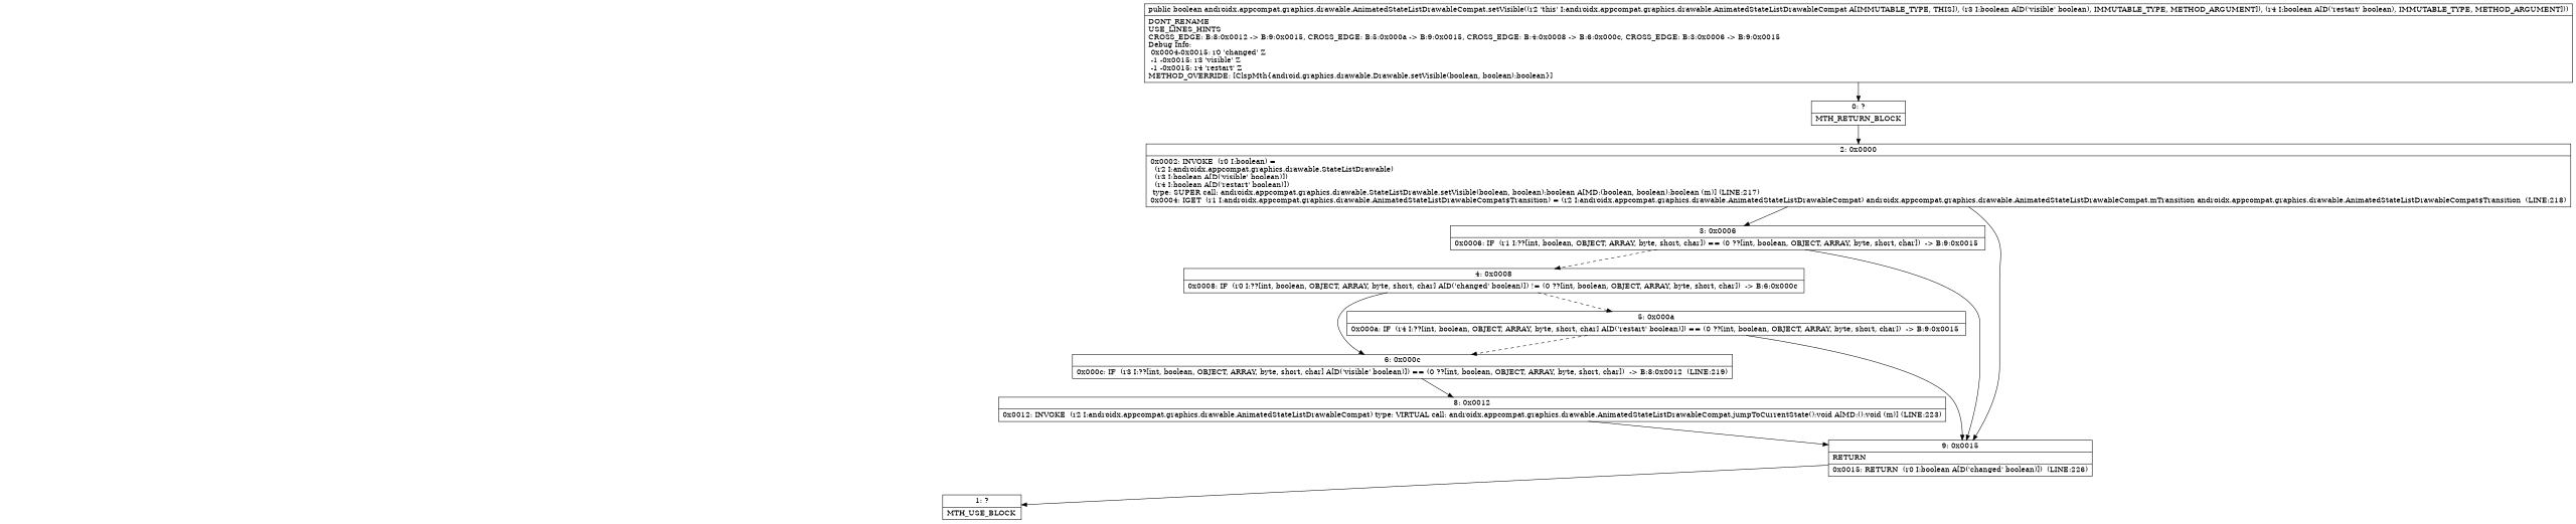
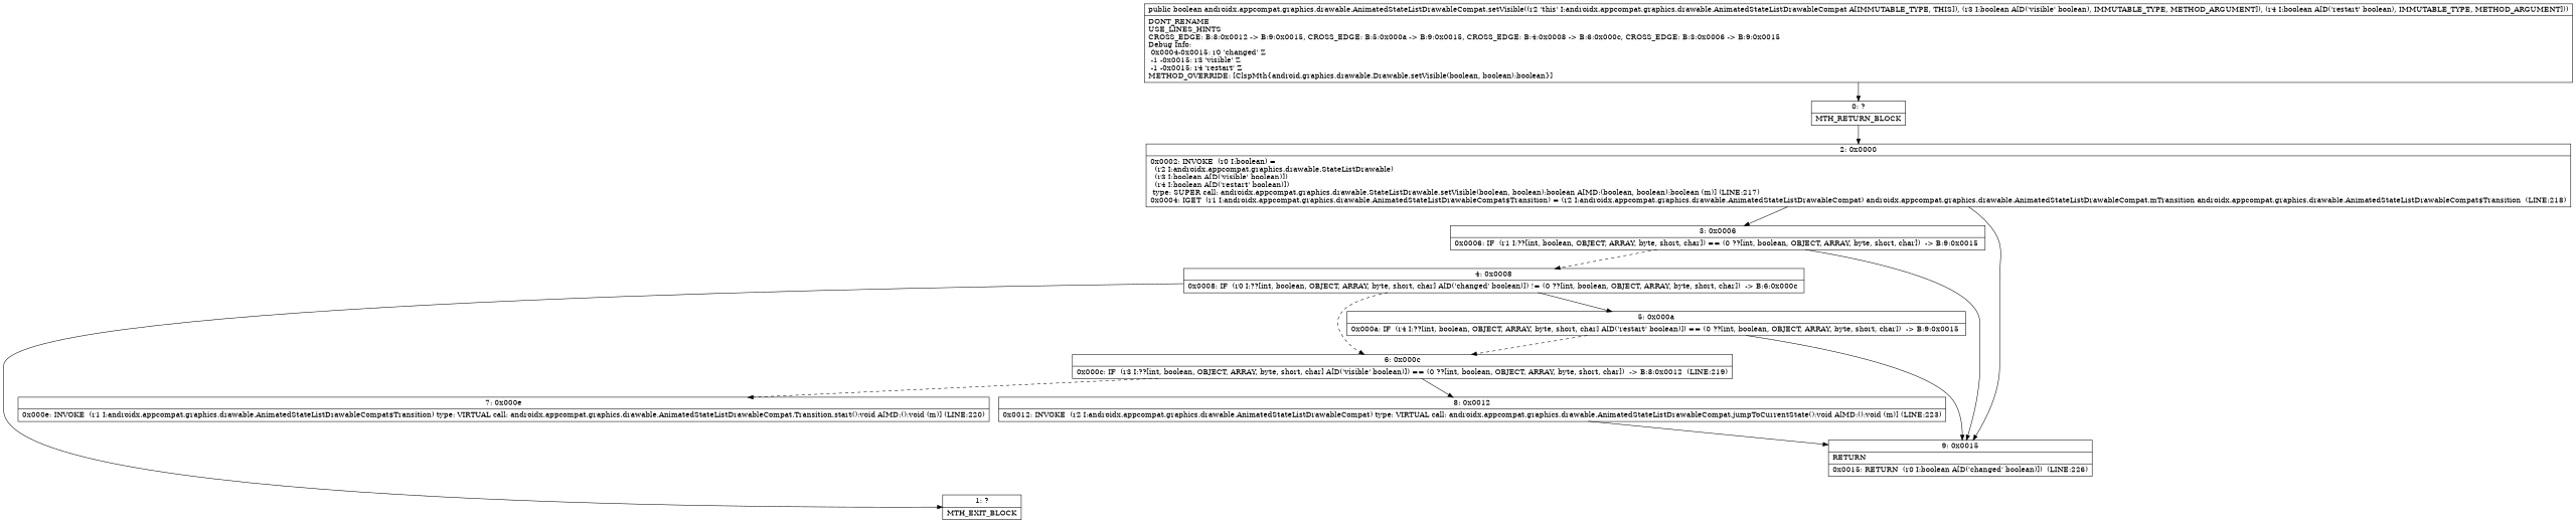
  digraph {
    node [shape=record]
    n1 [label="{0\:\ ?|MTH_RETURN_BLOCK\l}"]
    n2 [label="{2\:\ 0x0000|0x0002: INVOKE  (r0 I:boolean) = \l  (r2 I:androidx.appcompat.graphics.drawable.StateListDrawable)\l  (r3 I:boolean A[D('visible' boolean)])\l  (r4 I:boolean A[D('restart' boolean)])\l type: SUPER call: androidx.appcompat.graphics.drawable.StateListDrawable.setVisible(boolean, boolean):boolean A[MD:(boolean, boolean):boolean (m)] (LINE:217)\l0x0004: IGET  (r1 I:androidx.appcompat.graphics.drawable.AnimatedStateListDrawableCompat$Transition) = (r2 I:androidx.appcompat.graphics.drawable.AnimatedStateListDrawableCompat) androidx.appcompat.graphics.drawable.AnimatedStateListDrawableCompat.mTransition androidx.appcompat.graphics.drawable.AnimatedStateListDrawableCompat$Transition  (LINE:218)\l}"]
    n3 [label="{3\:\ 0x0006|0x0006: IF  (r1 I:??[int, boolean, OBJECT, ARRAY, byte, short, char]) == (0 ??[int, boolean, OBJECT, ARRAY, byte, short, char])  \-\> B:9:0x0015 \l}"]
    n4 [label="{9\:\ 0x0015|RETURN\l|0x0015: RETURN  (r0 I:boolean A[D('changed' boolean)])  (LINE:226)\l}"]
    n5 [label="{4\:\ 0x0008|0x0008: IF  (r0 I:??[int, boolean, OBJECT, ARRAY, byte, short, char] A[D('changed' boolean)]) != (0 ??[int, boolean, OBJECT, ARRAY, byte, short, char])  \-\> B:6:0x000c \l}"]
    n6 [label="{5\:\ 0x000a|0x000a: IF  (r4 I:??[int, boolean, OBJECT, ARRAY, byte, short, char] A[D('restart' boolean)]) == (0 ??[int, boolean, OBJECT, ARRAY, byte, short, char])  \-\> B:9:0x0015 \l}"]
    n7 [label="{6\:\ 0x000c|0x000c: IF  (r3 I:??[int, boolean, OBJECT, ARRAY, byte, short, char] A[D('visible' boolean)]) == (0 ??[int, boolean, OBJECT, ARRAY, byte, short, char])  \-\> B:8:0x0012  (LINE:219)\l}"]
-   n8 [label="{1\:\ ?|MTH_USE_BLOCK\l}"]
+   n8 [label="{1\:\ ?|MTH_EXIT_BLOCK\l}"]
+   n9 [label="{7\:\ 0x000e|0x000e: INVOKE  (r1 I:androidx.appcompat.graphics.drawable.AnimatedStateListDrawableCompat$Transition) type: VIRTUAL call: androidx.appcompat.graphics.drawable.AnimatedStateListDrawableCompat.Transition.start():void A[MD:():void (m)] (LINE:220)\l}"]
    n10 [label="{8\:\ 0x0012|0x0012: INVOKE  (r2 I:androidx.appcompat.graphics.drawable.AnimatedStateListDrawableCompat) type: VIRTUAL call: androidx.appcompat.graphics.drawable.AnimatedStateListDrawableCompat.jumpToCurrentState():void A[MD:():void (m)] (LINE:223)\l}"]
    n11 [label="{public boolean androidx.appcompat.graphics.drawable.AnimatedStateListDrawableCompat.setVisible((r2 'this' I:androidx.appcompat.graphics.drawable.AnimatedStateListDrawableCompat A[IMMUTABLE_TYPE, THIS]), (r3 I:boolean A[D('visible' boolean), IMMUTABLE_TYPE, METHOD_ARGUMENT]), (r4 I:boolean A[D('restart' boolean), IMMUTABLE_TYPE, METHOD_ARGUMENT]))  | DONT_RENAME\lUSE_LINES_HINTS\lCROSS_EDGE: B:8:0x0012 \-\> B:9:0x0015, CROSS_EDGE: B:5:0x000a \-\> B:9:0x0015, CROSS_EDGE: B:4:0x0008 \-\> B:6:0x000c, CROSS_EDGE: B:3:0x0006 \-\> B:9:0x0015\lDebug Info:\l  0x0004\-0x0015: r0 'changed' Z\l  \-1 \-0x0015: r3 'visible' Z\l  \-1 \-0x0015: r4 'restart' Z\lMETHOD_OVERRIDE: [ClspMth\{android.graphics.drawable.Drawable.setVisible(boolean, boolean):boolean\}]\l}"]
    n1 -> n2
    n2 -> n3
    n2 -> n4
    n3 -> n4
    n3 -> n5 [style=dashed]
-   n4 -> n8
-   n5 -> n6 [style=dashed]
-   n5 -> n7
+   n5 -> n8
+   n5 -> n6 [style=solid]
+   n5 -> n7 [style=dashed]
    n6 -> n4
    n6 -> n7 [style=dashed]
+   n7 -> n9 [style=dashed]
    n7 -> n10
    n10 -> n4
    n11 -> n1
  }
